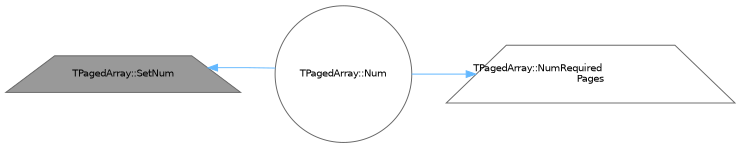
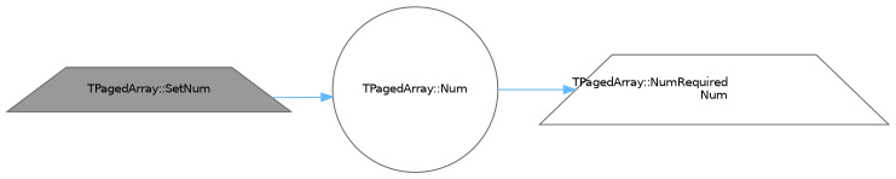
  digraph {
    fontname="DejaVu Sans"
    rankdir=LR
    node [color=grey40 fillcolor=white fontname="DejaVu Sans" fontsize=10 shape=trapezium style=filled]
    edge [color=steelblue1 fontname="DejaVu Sans" fontsize=10 labelfontname=Helvetica labelfontsize=10 style=solid]
    n1 [color=gray40 fillcolor=grey60 fontcolor=black height=0.2 label="TPagedArray::SetNum" width=0.4]
    n2 [height=0.2 label="TPagedArray::Num" shape=circle width=0.4]
-   n3 [height=0.2 label="TPagedArray::NumRequired\lPages" width=0.4]
-   n2 -> n1
+   n3 [height=0.2 label="TPagedArray::NumRequired\lNum" width=0.4]
+   n1 -> n2
    n2 -> n3
  }
